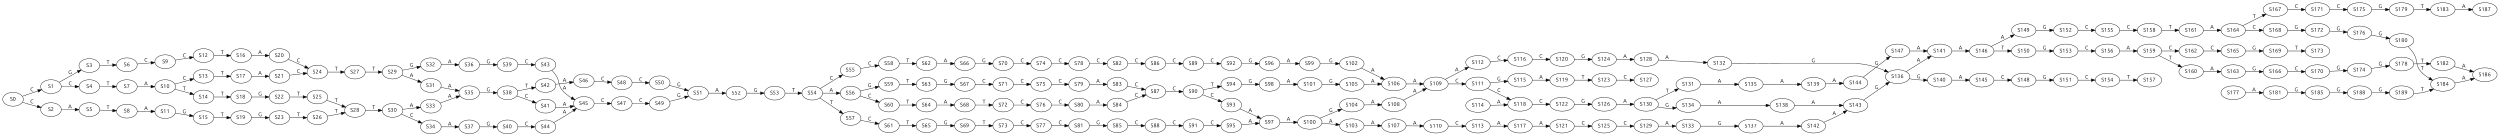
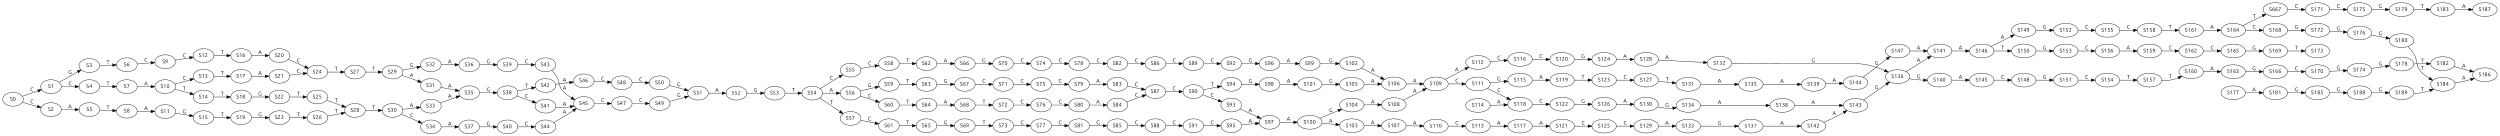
  strict digraph {
    fontname=Ubuntu
    rankdir=LR
    node [fontname=Ubuntu]
    edge [fontname=Ubuntu]
    S0
    S1
    S2
    S3
    S4
    S5
    S6
    S7
    S8
    S9
    S10
    S11
    S12
    S13
    S14
    S15
    S16
    S17
    S18
    S19
    S20
    S21
    S22
    S23
    S24
    S25
    S26
    S27
    S28
    S29
    S30
    S31
    S32
    S33
    S34
    S35
    S36
    S37
    S38
    S39
    S40
    S41
    S42
    S43
    S44
    S45
    S46
    S47
    S48
    S49
    S50
    S51
    S52
    S53
    S54
    S55
    S56
    S57
    S58
    S59
    S60
    S61
    S62
    S63
    S64
    S65
    S66
    S67
    S68
    S69
    S70
    S71
    S72
    S73
    S74
    S75
    S76
    S77
    S78
    S79
    S80
    S81
    S82
    S83
    S84
    S85
    S86
    S87
    S88
    S89
    S90
    S91
    S92
    S93
    S94
    S95
    S96
    S97
    S98
    S99
    S100
    S101
    S102
    S103
    S104
    S105
    S106
    S107
    S108
    S109
    S110
    S111
    S112
    S113
    S115
    S118
    S116
    S117
    S114
    S119
    S120
    S121
    S122
    S123
    S124
    S125
    S126
    S127
    S128
    S129
    S130
    S131
    S132
    S133
    S134
    S135
    S136
    S137
    S138
    S139
    S140
    S141
    S142
    S143
    S144
    S145
    S146
    S147
    S148
    S149
    S150
    S151
    S152
    S153
    S154
    S155
    S156
    S157
    S158
    S159
    S160
    S161
    S162
    S163
    S164
    S165
    S166
-   S167
+   S167 [label=S667]
    S168
    S169
    S170
    S171
    S172
    S173
    S174
    S175
    S176
    S178
    S179
    S180
    S177
    S181
    S182
    S183
    S184
    S185
    S186
    S187
    S188
    S189
    S0 -> S1 [label=C]
    S0 -> S2 [label=C]
    S1 -> S3 [label=G]
    S1 -> S4 [label=C]
    S2 -> S5 [label=A]
    S3 -> S6 [label=T]
    S4 -> S7 [label=T]
    S5 -> S8 [label=T]
    S6 -> S9 [label=C]
    S7 -> S10 [label=A]
    S8 -> S11 [label=A]
    S9 -> S12 [label=C]
    S10 -> S13 [label=C]
    S10 -> S14 [label=T]
    S11 -> S15 [label=G]
    S12 -> S16 [label=T]
    S13 -> S17 [label=T]
    S14 -> S18 [label=T]
    S15 -> S19 [label=T]
    S16 -> S20 [label=A]
    S17 -> S21 [label=A]
    S18 -> S22 [label=G]
    S19 -> S23 [label=G]
    S20 -> S24 [label=C]
    S21 -> S24 [label=C]
    S22 -> S25 [label=T]
    S23 -> S26 [label=T]
    S24 -> S27 [label=T]
    S25 -> S28 [label=T]
    S26 -> S28 [label=T]
    S27 -> S29 [label=T]
    S28 -> S30 [label=T]
    S29 -> S31 [label=A]
    S29 -> S32 [label=G]
    S30 -> S33 [label=A]
    S30 -> S34 [label=C]
    S31 -> S35 [label=A]
    S32 -> S36 [label=A]
    S33 -> S35 [label=A]
    S34 -> S37 [label=A]
    S35 -> S38 [label=G]
    S36 -> S39 [label=G]
    S37 -> S40 [label=G]
    S38 -> S41 [label=C]
    S38 -> S42 [label=T]
    S39 -> S43 [label=C]
    S40 -> S44 [label=C]
    S41 -> S45 [label=A]
    S42 -> S46 [label=A]
    S43 -> S45 [label=A]
    S44 -> S45 [label=A]
    S45 -> S47 [label=C]
    S46 -> S48 [label=C]
    S47 -> S49 [label=C]
    S48 -> S50 [label=C]
    S49 -> S51 [label=G]
    S50 -> S51 [label=G]
    S51 -> S52 [label=A]
    S52 -> S53 [label=G]
    S53 -> S54 [label=T]
    S54 -> S55 [label=C]
    S54 -> S56 [label=A]
    S54 -> S57 [label=T]
    S55 -> S58 [label=C]
    S56 -> S59 [label=G]
    S56 -> S60 [label=C]
    S57 -> S61 [label=C]
    S58 -> S62 [label=T]
    S59 -> S63 [label=T]
    S60 -> S64 [label=T]
    S61 -> S65 [label=T]
    S62 -> S66 [label=A]
    S63 -> S67 [label=G]
    S64 -> S68 [label=A]
    S65 -> S69 [label=G]
    S66 -> S70 [label=G]
    S67 -> S71 [label=C]
    S68 -> S72 [label=T]
    S69 -> S73 [label=T]
    S70 -> S74 [label=C]
    S71 -> S75 [label=C]
    S72 -> S76 [label=C]
    S73 -> S77 [label=C]
    S74 -> S78 [label=C]
    S75 -> S79 [label=C]
    S76 -> S80 [label=C]
    S77 -> S81 [label=C]
    S78 -> S82 [label=C]
    S79 -> S83 [label=A]
    S80 -> S84 [label=A]
    S81 -> S85 [label=G]
    S82 -> S86 [label=C]
    S83 -> S87 [label=C]
    S84 -> S87 [label=C]
    S85 -> S88 [label=C]
    S86 -> S89 [label=C]
    S87 -> S90 [label=C]
    S88 -> S91 [label=C]
    S89 -> S92 [label=C]
    S90 -> S93 [label=C]
    S90 -> S94 [label=T]
    S91 -> S95 [label=C]
    S92 -> S96 [label=G]
    S93 -> S97 [label=A]
    S94 -> S98 [label=G]
    S95 -> S97 [label=A]
    S96 -> S99 [label=A]
    S97 -> S100 [label=A]
    S98 -> S101 [label=A]
    S99 -> S102 [label=G]
    S100 -> S103 [label=A]
    S100 -> S104 [label=G]
    S101 -> S105 [label=G]
    S102 -> S106 [label=A]
    S103 -> S107 [label=A]
    S104 -> S108 [label=A]
    S105 -> S106 [label=A]
    S106 -> S109 [label=A]
    S107 -> S110 [label=A]
    S108 -> S109 [label=A]
    S109 -> S111 [label=C]
    S109 -> S112 [label=A]
    S110 -> S113 [label=C]
    S111 -> S115 [label=G]
    S111 -> S118 [label=C]
    S112 -> S116 [label=C]
    S113 -> S117 [label=A]
    S115 -> S119 [label=A]
    S118 -> S122 [label=C]
    S116 -> S120 [label=C]
    S117 -> S121 [label=A]
    S114 -> S118 [label=A]
    S119 -> S123 [label=T]
    S120 -> S124 [label=G]
    S121 -> S125 [label=C]
    S122 -> S126 [label=G]
    S123 -> S127 [label=C]
    S124 -> S128 [label=A]
    S125 -> S129 [label=C]
    S126 -> S130 [label=A]
-   S130 -> S131 [label=T]
+   S127 -> S131 [label=T]
    S128 -> S132 [label=A]
    S129 -> S133 [label=A]
    S130 -> S134 [label=G]
    S131 -> S135 [label=A]
    S132 -> S136 [label=G]
    S133 -> S137 [label=G]
    S134 -> S138 [label=A]
    S135 -> S139 [label=A]
    S136 -> S140 [label=G]
    S136 -> S141 [label=A]
    S137 -> S142 [label=A]
    S138 -> S143 [label=A]
    S139 -> S144 [label=A]
    S140 -> S145 [label=A]
    S141 -> S146 [label=A]
    S142 -> S143 [label=A]
    S143 -> S136 [label=G]
    S144 -> S147 [label=G]
    S145 -> S148 [label=C]
    S146 -> S149 [label=A]
    S146 -> S150 [label=T]
    S147 -> S141 [label=A]
    S148 -> S151 [label=G]
    S149 -> S152 [label=G]
    S150 -> S153 [label=G]
    S151 -> S154 [label=C]
    S152 -> S155 [label=C]
    S153 -> S156 [label=C]
    S154 -> S157 [label=T]
    S155 -> S158 [label=C]
    S156 -> S159 [label=A]
-   S159 -> S160 [label=T]
+   S157 -> S160 [label=T]
    S158 -> S161 [label=T]
    S159 -> S162 [label=C]
    S160 -> S163 [label=A]
    S161 -> S164 [label=A]
    S162 -> S165 [label=C]
    S163 -> S166 [label=G]
    S164 -> S167 [label=T]
    S164 -> S168 [label=C]
    S165 -> S169 [label=G]
    S166 -> S170 [label=C]
    S167 -> S171 [label=C]
    S168 -> S172 [label=G]
    S169 -> S173 [label=T]
    S170 -> S174 [label=G]
    S171 -> S175 [label=C]
    S172 -> S176 [label=G]
    S174 -> S178 [label=G]
    S175 -> S179 [label=G]
    S176 -> S180 [label=G]
    S178 -> S182 [label=T]
    S179 -> S183 [label=T]
    S180 -> S184 [label=T]
    S177 -> S181 [label=A]
    S181 -> S185 [label=G]
    S182 -> S186 [label=A]
    S183 -> S187 [label=A]
    S184 -> S186 [label=A]
    S185 -> S188 [label=G]
    S188 -> S189 [label=G]
    S189 -> S184 [label=T]
  }
